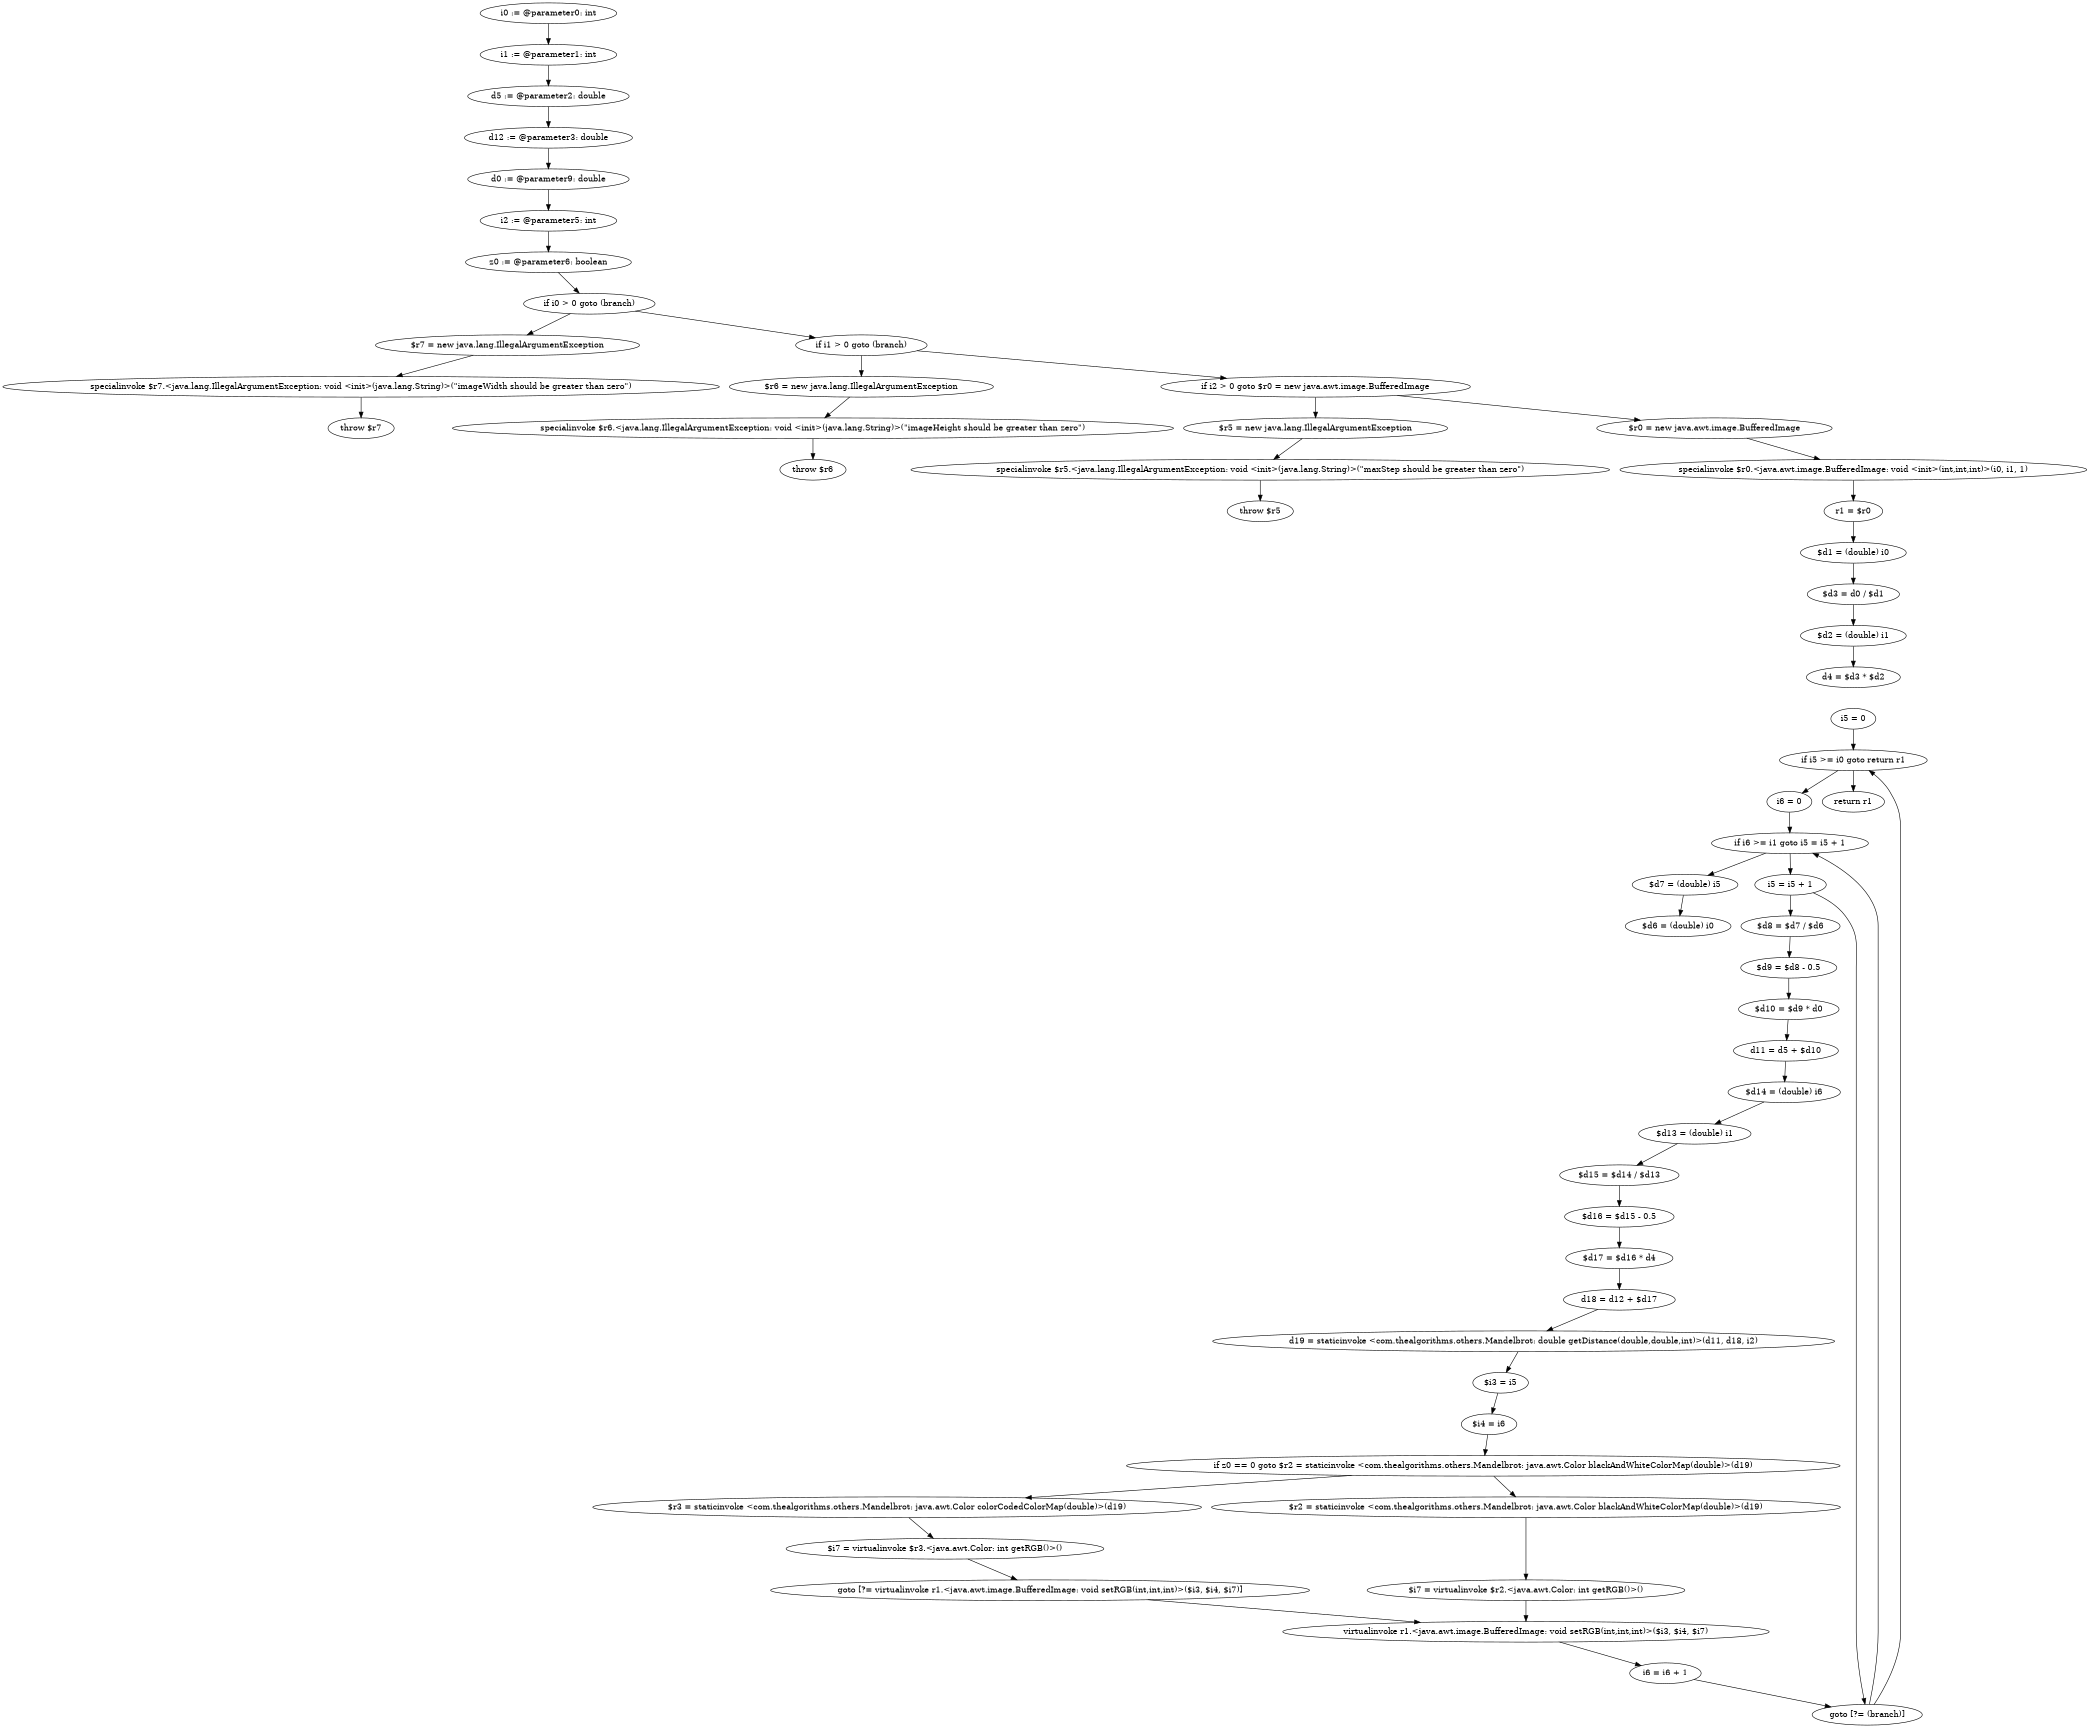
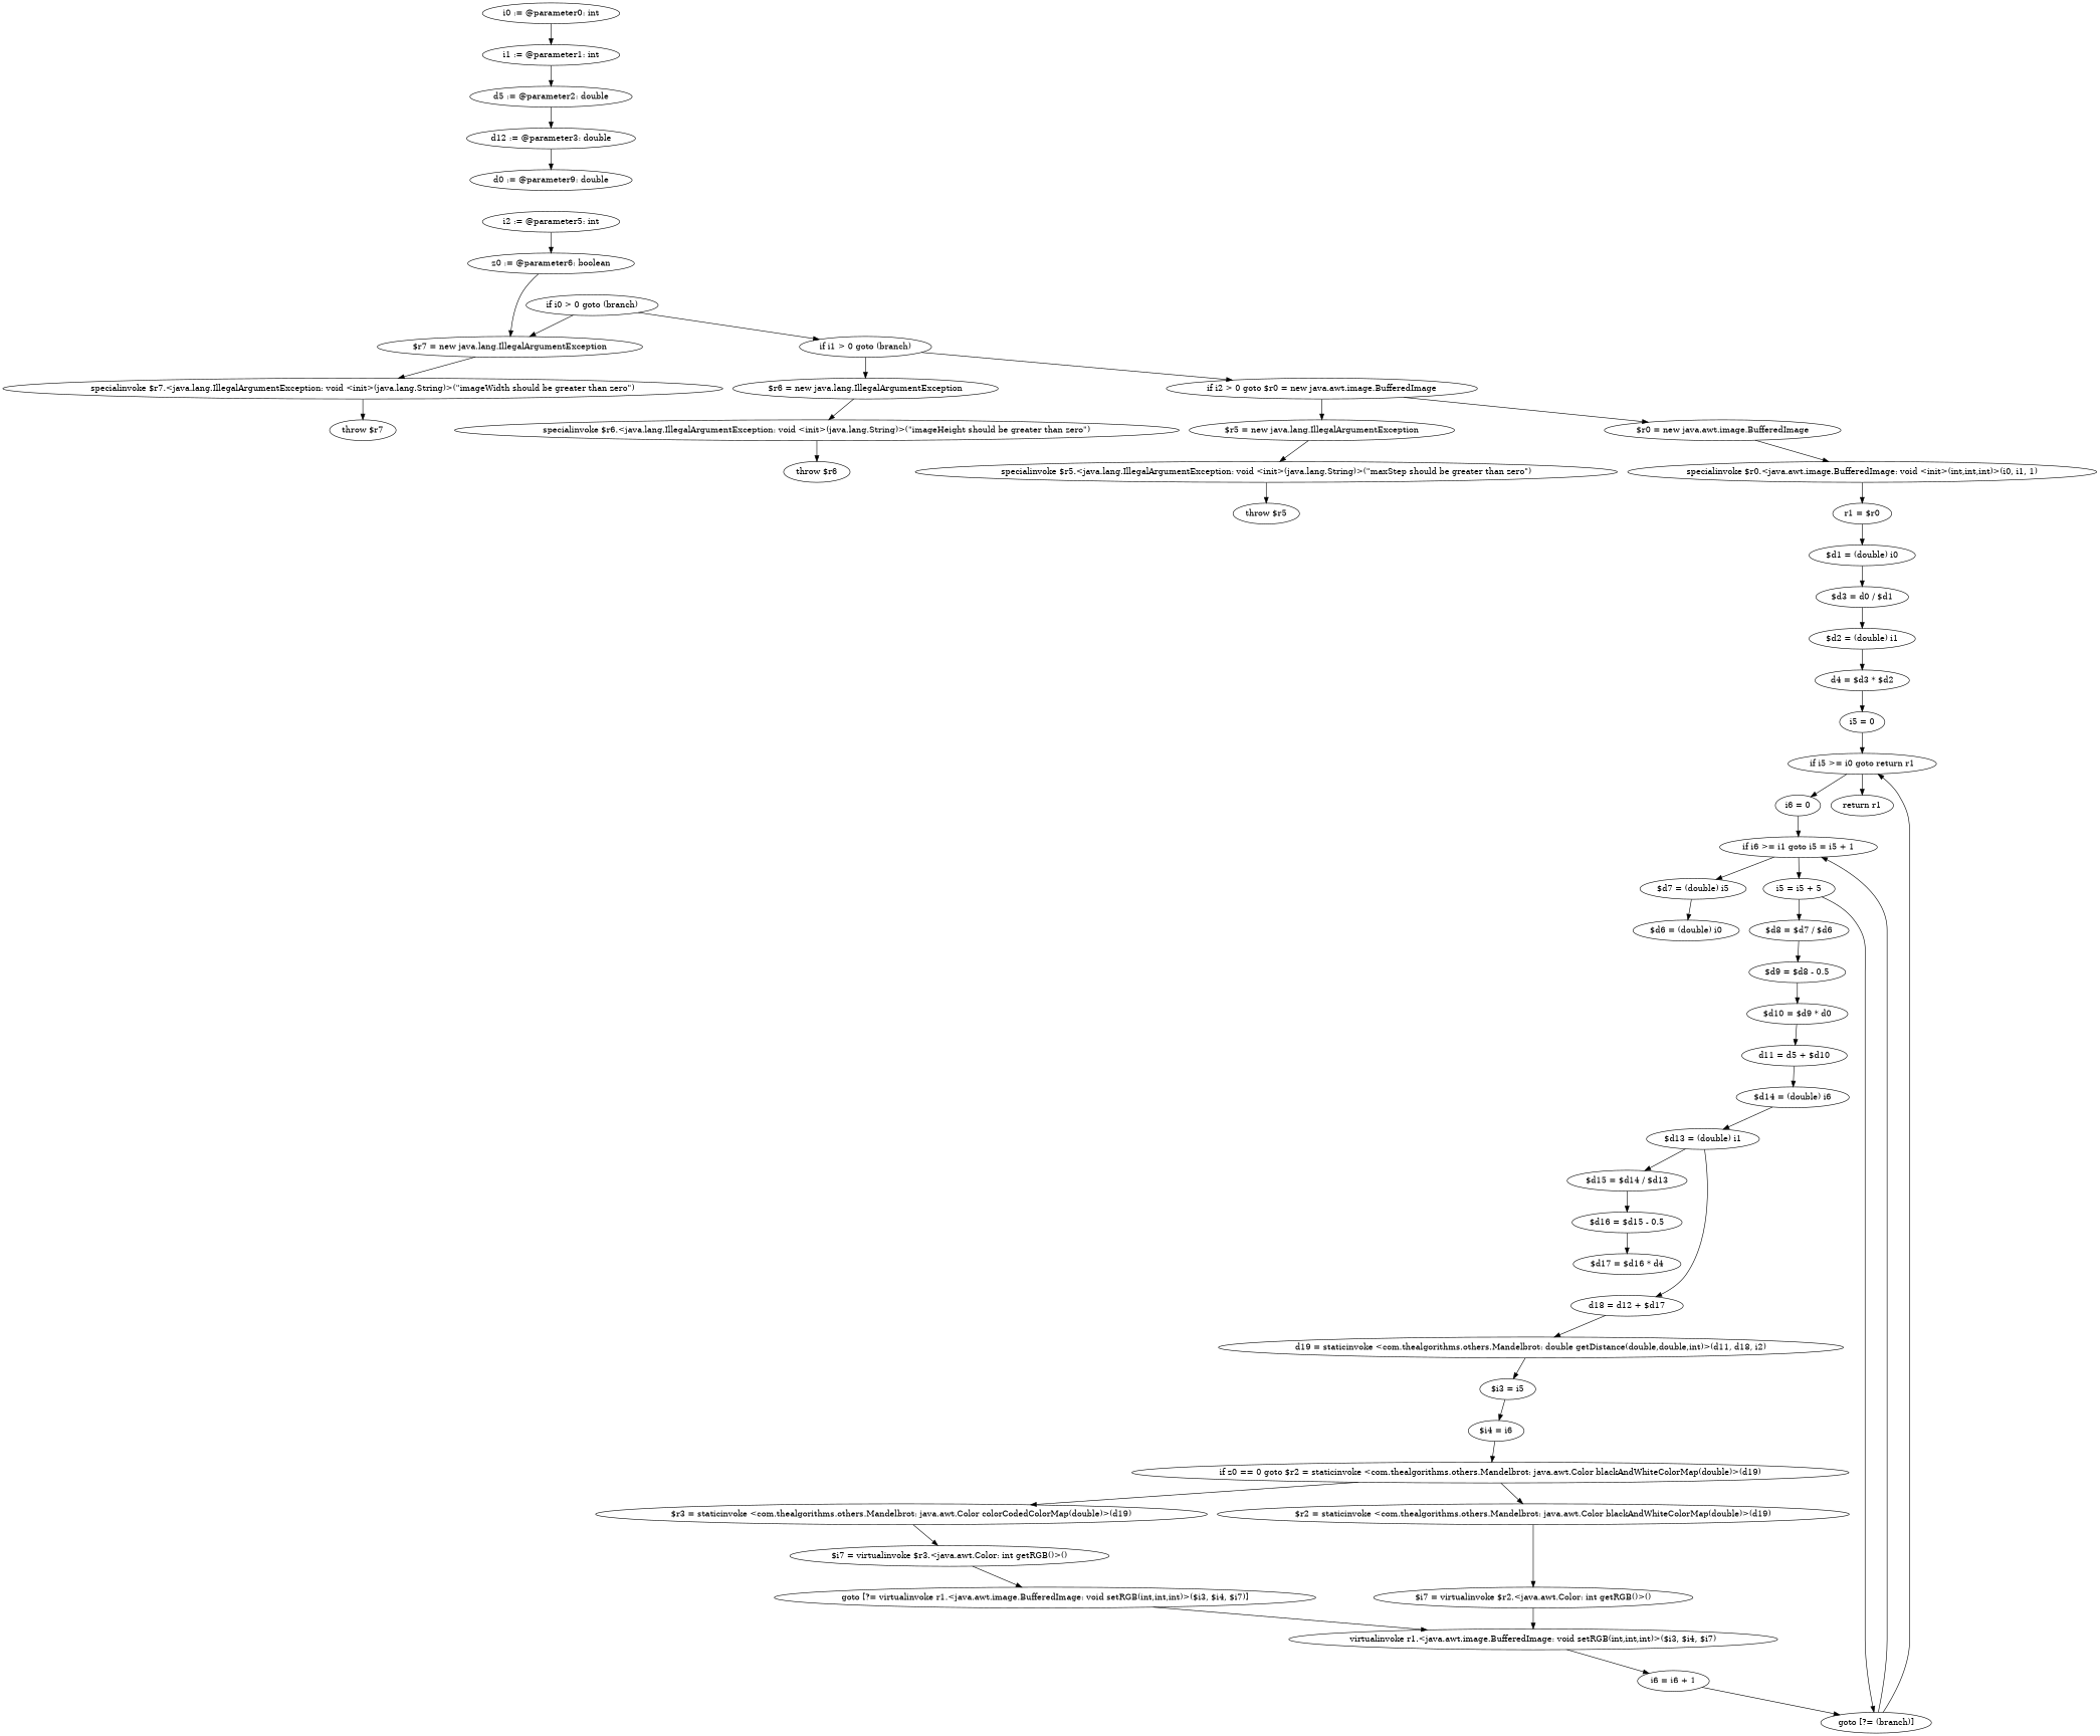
  digraph {
    "i0 := @parameter0: int"
    "i1 := @parameter1: int"
    "d5 := @parameter2: double"
    "d12 := @parameter3: double"
    n5 [label="d0 := @parameter9: double"]
    "i2 := @parameter5: int"
    "z0 := @parameter6: boolean"
    "if i0 > 0 goto (branch)"
    "$r7 = new java.lang.IllegalArgumentException"
    "if i1 > 0 goto (branch)"
    "specialinvoke $r7.<java.lang.IllegalArgumentException: void <init>(java.lang.String)>(\"imageWidth should be greater than zero\")"
    "$r6 = new java.lang.IllegalArgumentException"
    "if i2 > 0 goto $r0 = new java.awt.image.BufferedImage"
    "throw $r7"
    "specialinvoke $r6.<java.lang.IllegalArgumentException: void <init>(java.lang.String)>(\"imageHeight should be greater than zero\")"
    "$r5 = new java.lang.IllegalArgumentException"
    "$r0 = new java.awt.image.BufferedImage"
    "throw $r6"
    "specialinvoke $r5.<java.lang.IllegalArgumentException: void <init>(java.lang.String)>(\"maxStep should be greater than zero\")"
    "specialinvoke $r0.<java.awt.image.BufferedImage: void <init>(int,int,int)>(i0, i1, 1)"
    "throw $r5"
    "r1 = $r0"
    "$d1 = (double) i0"
    "$d3 = d0 / $d1"
    "$d2 = (double) i1"
    "d4 = $d3 * $d2"
    "i5 = 0"
    "if i5 >= i0 goto return r1"
    "i6 = 0"
    "return r1"
    "if i6 >= i1 goto i5 = i5 + 1"
    "$d7 = (double) i5"
-   "i5 = i5 + 1"
+   "i5 = i5 + 1" [label="i5 = i5 + 5"]
    "$d6 = (double) i0"
    "$d8 = $d7 / $d6"
    "goto [?= (branch)]"
    "$d9 = $d8 - 0.5"
    "$d10 = $d9 * d0"
    "d11 = d5 + $d10"
    "$d14 = (double) i6"
    "$d13 = (double) i1"
    "$d15 = $d14 / $d13"
    "$d16 = $d15 - 0.5"
    "$d17 = $d16 * d4"
    "d18 = d12 + $d17"
    "d19 = staticinvoke <com.thealgorithms.others.Mandelbrot: double getDistance(double,double,int)>(d11, d18, i2)"
    "$i3 = i5"
    "$i4 = i6"
    "if z0 == 0 goto $r2 = staticinvoke <com.thealgorithms.others.Mandelbrot: java.awt.Color blackAndWhiteColorMap(double)>(d19)"
    "$r3 = staticinvoke <com.thealgorithms.others.Mandelbrot: java.awt.Color colorCodedColorMap(double)>(d19)"
    "$r2 = staticinvoke <com.thealgorithms.others.Mandelbrot: java.awt.Color blackAndWhiteColorMap(double)>(d19)"
    "$i7 = virtualinvoke $r3.<java.awt.Color: int getRGB()>()"
    "$i7 = virtualinvoke $r2.<java.awt.Color: int getRGB()>()"
    "goto [?= virtualinvoke r1.<java.awt.image.BufferedImage: void setRGB(int,int,int)>($i3, $i4, $i7)]"
    "virtualinvoke r1.<java.awt.image.BufferedImage: void setRGB(int,int,int)>($i3, $i4, $i7)"
    "i6 = i6 + 1"
    "i0 := @parameter0: int" -> "i1 := @parameter1: int"
    "i1 := @parameter1: int" -> "d5 := @parameter2: double"
    "d5 := @parameter2: double" -> "d12 := @parameter3: double"
    "d12 := @parameter3: double" -> n5
-   n5 -> "i2 := @parameter5: int"
    "i2 := @parameter5: int" -> "z0 := @parameter6: boolean"
-   "z0 := @parameter6: boolean" -> "if i0 > 0 goto (branch)"
+   "z0 := @parameter6: boolean" -> "$r7 = new java.lang.IllegalArgumentException"
    "if i0 > 0 goto (branch)" -> "$r7 = new java.lang.IllegalArgumentException"
    "if i0 > 0 goto (branch)" -> "if i1 > 0 goto (branch)"
    "$r7 = new java.lang.IllegalArgumentException" -> "specialinvoke $r7.<java.lang.IllegalArgumentException: void <init>(java.lang.String)>(\"imageWidth should be greater than zero\")"
    "if i1 > 0 goto (branch)" -> "$r6 = new java.lang.IllegalArgumentException"
    "if i1 > 0 goto (branch)" -> "if i2 > 0 goto $r0 = new java.awt.image.BufferedImage"
    "specialinvoke $r7.<java.lang.IllegalArgumentException: void <init>(java.lang.String)>(\"imageWidth should be greater than zero\")" -> "throw $r7"
    "$r6 = new java.lang.IllegalArgumentException" -> "specialinvoke $r6.<java.lang.IllegalArgumentException: void <init>(java.lang.String)>(\"imageHeight should be greater than zero\")"
    "if i2 > 0 goto $r0 = new java.awt.image.BufferedImage" -> "$r5 = new java.lang.IllegalArgumentException"
    "if i2 > 0 goto $r0 = new java.awt.image.BufferedImage" -> "$r0 = new java.awt.image.BufferedImage"
    "specialinvoke $r6.<java.lang.IllegalArgumentException: void <init>(java.lang.String)>(\"imageHeight should be greater than zero\")" -> "throw $r6"
    "$r5 = new java.lang.IllegalArgumentException" -> "specialinvoke $r5.<java.lang.IllegalArgumentException: void <init>(java.lang.String)>(\"maxStep should be greater than zero\")"
    "$r0 = new java.awt.image.BufferedImage" -> "specialinvoke $r0.<java.awt.image.BufferedImage: void <init>(int,int,int)>(i0, i1, 1)"
    "specialinvoke $r5.<java.lang.IllegalArgumentException: void <init>(java.lang.String)>(\"maxStep should be greater than zero\")" -> "throw $r5"
    "specialinvoke $r0.<java.awt.image.BufferedImage: void <init>(int,int,int)>(i0, i1, 1)" -> "r1 = $r0"
    "r1 = $r0" -> "$d1 = (double) i0"
    "$d1 = (double) i0" -> "$d3 = d0 / $d1"
    "$d3 = d0 / $d1" -> "$d2 = (double) i1"
    "$d2 = (double) i1" -> "d4 = $d3 * $d2"
+   "d4 = $d3 * $d2" -> "i5 = 0"
    "i5 = 0" -> "if i5 >= i0 goto return r1"
    "if i5 >= i0 goto return r1" -> "i6 = 0"
    "if i5 >= i0 goto return r1" -> "return r1"
    "i6 = 0" -> "if i6 >= i1 goto i5 = i5 + 1"
    "if i6 >= i1 goto i5 = i5 + 1" -> "$d7 = (double) i5"
    "if i6 >= i1 goto i5 = i5 + 1" -> "i5 = i5 + 1"
    "$d7 = (double) i5" -> "$d6 = (double) i0"
    "i5 = i5 + 1" -> "$d8 = $d7 / $d6"
    "i5 = i5 + 1" -> "goto [?= (branch)]"
    "$d8 = $d7 / $d6" -> "$d9 = $d8 - 0.5"
    "goto [?= (branch)]" -> "if i5 >= i0 goto return r1"
    "goto [?= (branch)]" -> "if i6 >= i1 goto i5 = i5 + 1"
    "$d9 = $d8 - 0.5" -> "$d10 = $d9 * d0"
    "$d10 = $d9 * d0" -> "d11 = d5 + $d10"
    "d11 = d5 + $d10" -> "$d14 = (double) i6"
    "$d14 = (double) i6" -> "$d13 = (double) i1"
    "$d13 = (double) i1" -> "$d15 = $d14 / $d13"
    "$d15 = $d14 / $d13" -> "$d16 = $d15 - 0.5"
    "$d16 = $d15 - 0.5" -> "$d17 = $d16 * d4"
-   "$d17 = $d16 * d4" -> "d18 = d12 + $d17"
+   "$d13 = (double) i1" -> "d18 = d12 + $d17"
    "d18 = d12 + $d17" -> "d19 = staticinvoke <com.thealgorithms.others.Mandelbrot: double getDistance(double,double,int)>(d11, d18, i2)"
    "d19 = staticinvoke <com.thealgorithms.others.Mandelbrot: double getDistance(double,double,int)>(d11, d18, i2)" -> "$i3 = i5"
    "$i3 = i5" -> "$i4 = i6"
    "$i4 = i6" -> "if z0 == 0 goto $r2 = staticinvoke <com.thealgorithms.others.Mandelbrot: java.awt.Color blackAndWhiteColorMap(double)>(d19)"
    "if z0 == 0 goto $r2 = staticinvoke <com.thealgorithms.others.Mandelbrot: java.awt.Color blackAndWhiteColorMap(double)>(d19)" -> "$r3 = staticinvoke <com.thealgorithms.others.Mandelbrot: java.awt.Color colorCodedColorMap(double)>(d19)"
    "if z0 == 0 goto $r2 = staticinvoke <com.thealgorithms.others.Mandelbrot: java.awt.Color blackAndWhiteColorMap(double)>(d19)" -> "$r2 = staticinvoke <com.thealgorithms.others.Mandelbrot: java.awt.Color blackAndWhiteColorMap(double)>(d19)"
    "$r3 = staticinvoke <com.thealgorithms.others.Mandelbrot: java.awt.Color colorCodedColorMap(double)>(d19)" -> "$i7 = virtualinvoke $r3.<java.awt.Color: int getRGB()>()"
    "$r2 = staticinvoke <com.thealgorithms.others.Mandelbrot: java.awt.Color blackAndWhiteColorMap(double)>(d19)" -> "$i7 = virtualinvoke $r2.<java.awt.Color: int getRGB()>()"
    "$i7 = virtualinvoke $r3.<java.awt.Color: int getRGB()>()" -> "goto [?= virtualinvoke r1.<java.awt.image.BufferedImage: void setRGB(int,int,int)>($i3, $i4, $i7)]"
    "$i7 = virtualinvoke $r2.<java.awt.Color: int getRGB()>()" -> "virtualinvoke r1.<java.awt.image.BufferedImage: void setRGB(int,int,int)>($i3, $i4, $i7)"
    "goto [?= virtualinvoke r1.<java.awt.image.BufferedImage: void setRGB(int,int,int)>($i3, $i4, $i7)]" -> "virtualinvoke r1.<java.awt.image.BufferedImage: void setRGB(int,int,int)>($i3, $i4, $i7)"
    "virtualinvoke r1.<java.awt.image.BufferedImage: void setRGB(int,int,int)>($i3, $i4, $i7)" -> "i6 = i6 + 1"
    "i6 = i6 + 1" -> "goto [?= (branch)]"
  }
